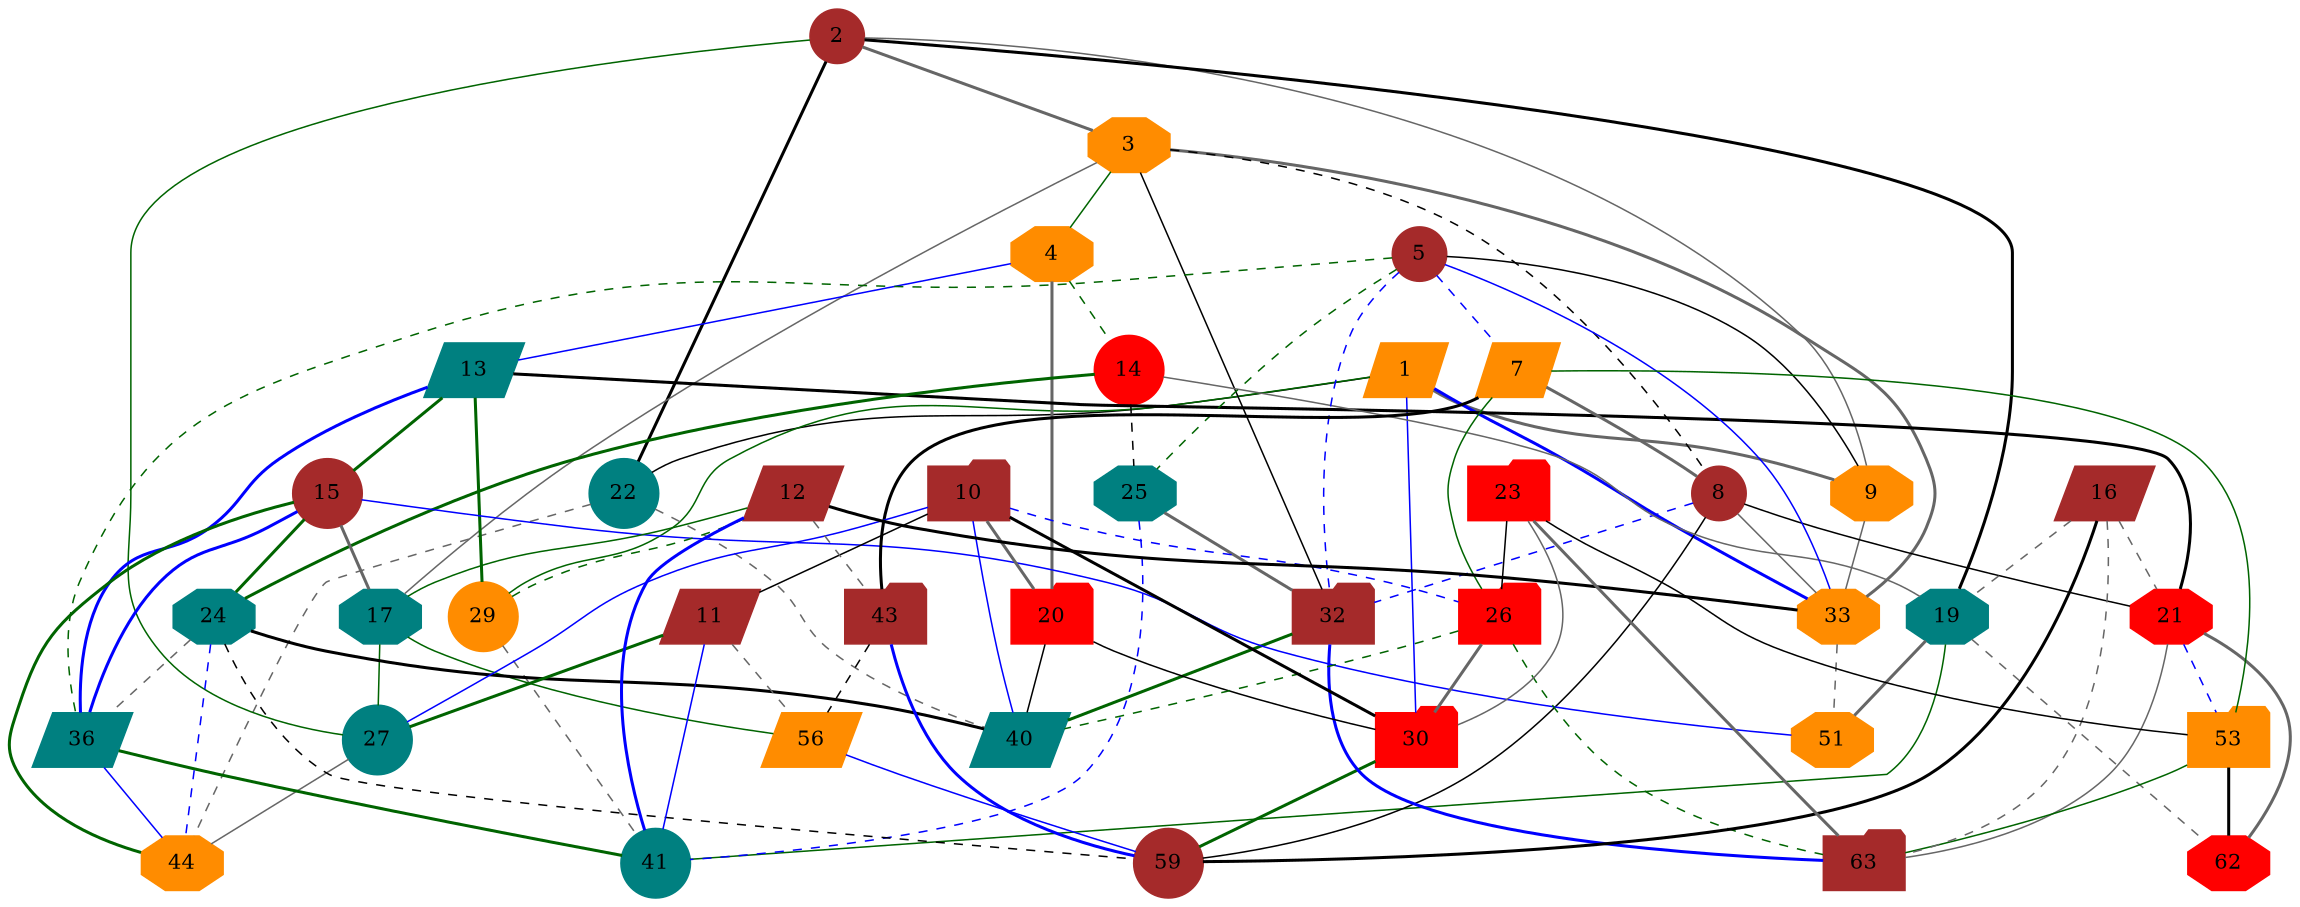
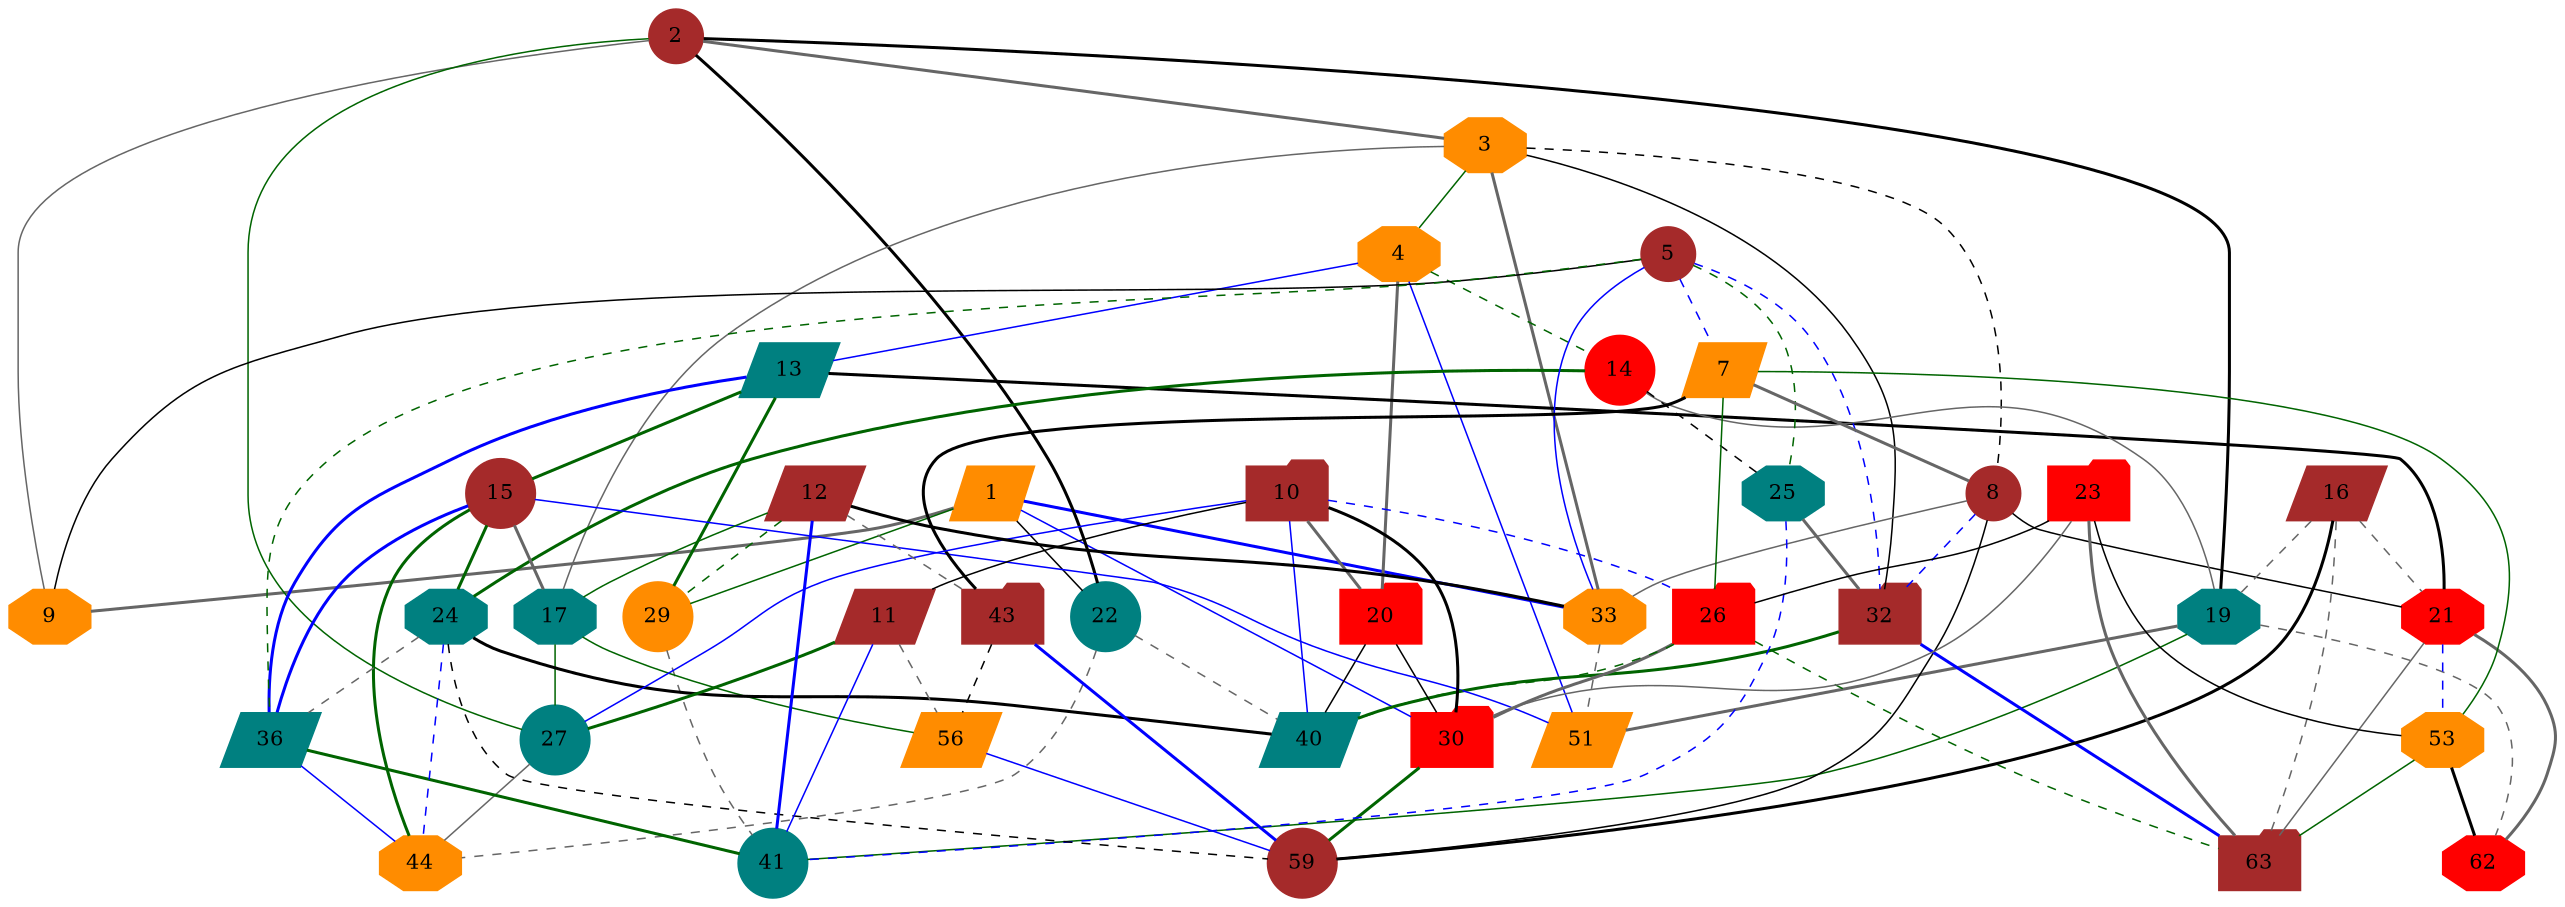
  graph {
    node [color=brown shape=octagon style=filled]
    edge [color=gray40 style=solid]
    1 [color=darkorange shape=parallelogram super="+66"]
    9 [color=darkorange super="+47"]
    22 [color=teal shape=circle]
    29 [color=darkorange shape=circle]
    30 [color=red shape=folder super="+37"]
    33 [color=darkorange super="+45"]
    44 [color=darkorange super="+57"]
    40 [color=teal shape=parallelogram super="+50"]
    41 [color=teal shape=circle super="+54"]
    59 [shape=circle super="+65"]
-   51 [color=darkorange]
+   51 [color=darkorange shape=parallelogram]
    2 [shape=circle super="+34"]
    3 [color=darkorange super="+64"]
    19 [color=teal super="+61"]
    27 [color=teal shape=circle super="+31"]
    4 [color=darkorange super="+35"]
    8 [shape=circle super="+46"]
    17 [color=teal super="+28"]
    32 [shape=folder super="+55"]
    62 [color=red]
    13 [color=teal shape=parallelogram super="+18"]
    14 [color=red shape=circle]
    20 [color=red shape=folder]
    21 [color=red super="+48"]
    56 [color=darkorange shape=parallelogram]
    63 [shape=folder super="+67"]
    36 [color=teal shape=parallelogram super="+38"]
    15 [shape=circle super="+68"]
    25 [color=teal]
    24 [color=teal super="+49"]
    5 [shape=circle super="+6"]
    7 [color=darkorange shape=parallelogram super="+39"]
    26 [color=red shape=folder super="+58"]
    43 [shape=folder]
-   53 [color=darkorange shape=folder super="+60"]
+   53 [color=darkorange super="+60"]
    10 [shape=folder super="+42"]
    11 [shape=parallelogram]
    12 [shape=parallelogram super="+52"]
    16 [shape=parallelogram]
    23 [color=red shape=folder]
    1 -- 9 [style=bold weight=2]
    1 -- 22 [color=black]
    1 -- 29 [color=darkgreen]
    1 -- 30 [color=blue]
    1 -- 33 [color=blue style=bold]
-   9 -- 33
    22 -- 44 [style=dashed]
    22 -- 40 [style=dashed]
    29 -- 41 [style=dashed]
    30 -- 59 [color=darkgreen style=bold]
    33 -- 51 [style=dashed]
    2 -- 9
    2 -- 22 [color=black style=bold]
    2 -- 3 [style=bold]
    2 -- 19 [color=black style=bold]
    2 -- 27 [color=darkgreen weight=2]
    3 -- 33 [style=bold]
    3 -- 4 [color=darkgreen]
    3 -- 8 [color=black style=dashed]
    3 -- 17
    3 -- 32 [color=black]
    19 -- 41 [color=darkgreen]
    19 -- 51 [style=bold]
    19 -- 62 [style=dashed]
    27 -- 44
+   4 -- 51 [color=blue]
    4 -- 13 [color=blue weight=2]
    4 -- 14 [color=darkgreen style=dashed]
    4 -- 20 [style=bold]
    8 -- 33
    8 -- 59 [color=black]
    8 -- 32 [color=blue style=dashed]
    8 -- 21 [color=black]
    17 -- 27 [color=darkgreen]
    17 -- 56 [color=darkgreen]
    32 -- 40 [color=darkgreen style=bold]
    32 -- 63 [color=blue style=bold]
    13 -- 29 [color=darkgreen style=bold]
    13 -- 21 [color=black style=bold]
    13 -- 36 [color=blue style=bold]
    13 -- 15 [color=darkgreen style=bold]
    14 -- 19
    14 -- 25 [color=black style=dashed]
    14 -- 24 [color=darkgreen style=bold]
    20 -- 30 [color=black]
    20 -- 40 [color=black]
    21 -- 62 [style=bold]
    21 -- 63
    21 -- 53 [color=blue style=dashed]
    56 -- 59 [color=blue]
    36 -- 44 [color=blue]
    36 -- 41 [color=darkgreen style=bold]
    15 -- 44 [color=darkgreen style=bold]
    15 -- 51 [color=blue]
    15 -- 17 [style=bold]
    15 -- 36 [color=blue style=bold]
    15 -- 24 [color=darkgreen style=bold]
    25 -- 41 [color=blue style=dashed]
    25 -- 32 [style=bold]
    24 -- 44 [color=blue style=dashed]
    24 -- 40 [color=black style=bold]
    24 -- 59 [color=black style=dashed]
    24 -- 36 [style=dashed]
    5 -- 9 [color=black]
    5 -- 33 [color=blue]
    5 -- 32 [color=blue style=dashed]
    5 -- 36 [color=darkgreen style=dashed]
    5 -- 25 [color=darkgreen style=dashed]
    5 -- 7 [color=blue style=dashed]
    7 -- 8 [style=bold]
    7 -- 26 [color=darkgreen]
    7 -- 43 [color=black style=bold]
    7 -- 53 [color=darkgreen]
    26 -- 30 [style=bold]
    26 -- 40 [color=darkgreen style=dashed]
    26 -- 63 [color=darkgreen style=dashed]
    43 -- 59 [color=blue style=bold]
    43 -- 56 [color=black style=dashed]
    53 -- 62 [color=black style=bold weight=2]
    53 -- 63 [color=darkgreen]
    10 -- 30 [color=black style=bold]
    10 -- 40 [color=blue]
    10 -- 27 [color=blue]
    10 -- 20 [style=bold]
    10 -- 26 [color=blue style=dashed]
    10 -- 11 [color=black]
    11 -- 41 [color=blue]
    11 -- 27 [color=darkgreen style=bold]
    11 -- 56 [style=dashed]
    12 -- 29 [color=darkgreen style=dashed]
    12 -- 33 [color=black style=bold]
    12 -- 41 [color=blue style=bold]
    12 -- 17 [color=darkgreen weight=2]
    12 -- 43 [style=dashed]
    16 -- 59 [color=black style=bold]
    16 -- 19 [style=dashed]
    16 -- 21 [style=dashed]
    16 -- 63 [style=dashed]
    23 -- 30
    23 -- 63 [style=bold]
    23 -- 26 [color=black]
    23 -- 53 [color=black]
  }
